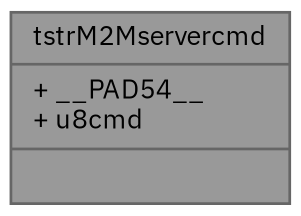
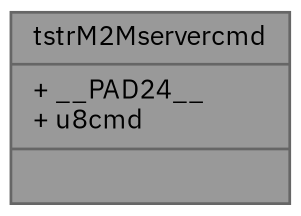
  digraph {
    fontname="IBM Plex Sans"
-   n1 [color=gray40 fillcolor=grey60 fontcolor=black fontname="IBM Plex Sans" fontsize=10 height=0.2 label="{tstrM2Mservercmd\n|+ __PAD54__\l+ u8cmd\l|}" shape=record style=filled width=0.4]
+   n1 [color=gray40 fillcolor=grey60 fontcolor=black fontname="IBM Plex Sans" fontsize=10 height=0.2 label="{tstrM2Mservercmd\n|+ __PAD24__\l+ u8cmd\l|}" shape=record style=filled width=0.4]
  }
